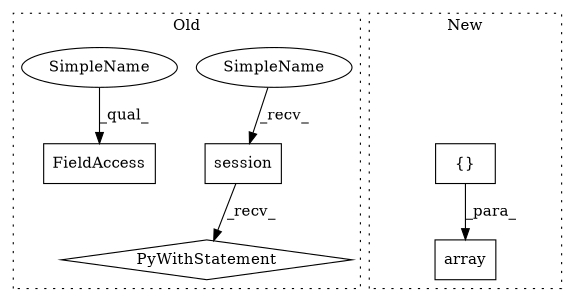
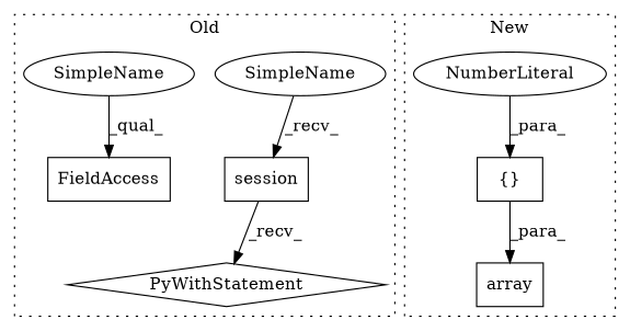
  digraph {
    node [a=32 l=4 s=4878 shape=box]
    n1 [l=9 label=session s=4995]
    n2 [a=104 l="10,2" label=PyWithStatement s="4980,5004" shape=diamond]
    n3 [a=22 l=18 label=FieldAccess]
    n4 [a=42 label=SimpleName s=4990 shape=ellipse]
    n5 [a=42 label=SimpleName shape=ellipse]
    n6 [a=4 l="1,1" label="{}" s="4801,4806"]
    n7 [l="6,1" label=array s="4781,4808"]
+   n8 [a=34 label=NumberLiteral s=4802 shape=ellipse]
    subgraph cluster_1 {
      label=Old
      style=dotted
      n1
      n2
      n3
      n4
      n5
    }
    subgraph cluster_2 {
      label=New
      style=dotted
      n6
      n7
+     n8
    }
    n1 -> n2 [label=_recv_]
    n4 -> n1 [label=_recv_]
    n5 -> n3 [label=_qual_]
    n6 -> n7 [label=_para_]
+   n8 -> n6 [label=_para_]
  }
